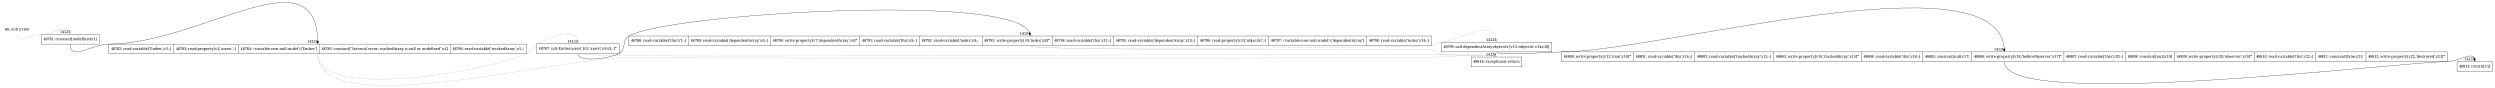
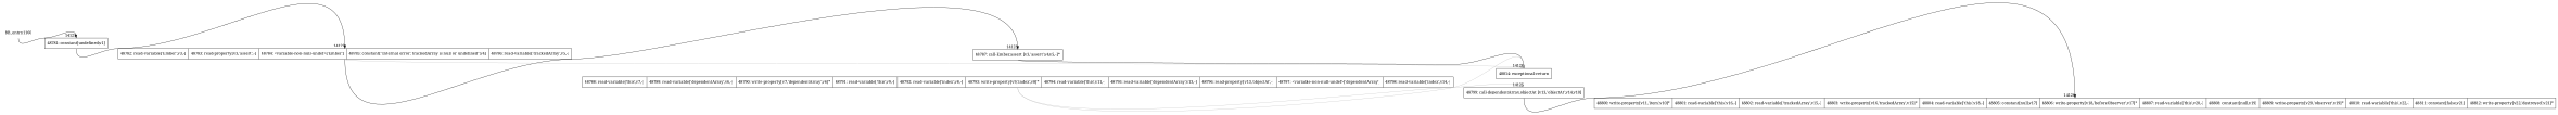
  digraph {
    fontname="Noto Serif"
    rankdir=LR
    node [fontname="Noto Serif" shape=record]
    edge [fontname="Noto Serif" headport=n tailport=s]
    n1 [label=BB_entry1160 shape=none]
    n2 [label="{48781: constant[undefined,v1]}"]
    n3 [label="{48782: read-variable['Ember',v3,-]|48783: read-property[v3,'assert',-]|48784: \<variable-non-null-undef\>['Ember']|48785: constant[\"Internal error: trackedArray is null or undefined\",v4]|48786: read-variable['trackedArray',v5,-]}"]
    n4 [label="{48787: call-Ember.assert [v3,'assert',v4,v5,-]*}"]
    n5 [label="{48814: exceptional-return}"]
    n6 [label="{48788: read-variable['this',v7,-]|48789: read-variable['dependentArray',v6,-]|48790: write-property[v7,'dependentArray',v6]*|48791: read-variable['this',v9,-]|48792: read-variable['index',v8,-]|48793: write-property[v9,'index',v8]*|48794: read-variable['this',v11,-]|48795: read-variable['dependentArray',v13,-]|48796: read-property[v13,'objectAt',-]|48797: \<variable-non-null-undef\>['dependentArray']|48798: read-variable['index',v14,-]}"]
    n7 [label="{48799: call-dependentArray.objectAt [v13,'objectAt',v14,v10]}"]
    n8 [label="{48800: write-property[v11,'item',v10]*|48801: read-variable['this',v16,-]|48802: read-variable['trackedArray',v15,-]|48803: write-property[v16,'trackedArray',v15]*|48804: read-variable['this',v18,-]|48805: constant[null,v17]|48806: write-property[v18,'beforeObserver',v17]*|48807: read-variable['this',v20,-]|48808: constant[null,v19]|48809: write-property[v20,'observer',v19]*|48810: read-variable['this',v22,-]|48811: constant[false,v21]|48812: write-property[v22,'destroyed',v21]*}"]
-   n9 [label="{48813: return[v1]}"]
-   n1 -> n2 [headlabel="    14121" color=gray]
+   n1 -> n2 [headlabel="    14121"]
    n2 -> n3 [headlabel="      14122"]
-   n3 -> n4 [headlabel="      14123" color=gray]
+   n3 -> n4 [headlabel="      14123"]
    n3 -> n5 [color=gray headlabel="      14128"]
-   n4 -> n5 [color=gray]
-   n4 -> n6 [headlabel="      14124"]
+   n4 -> n5 [color=black]
    n6 -> n5 [color=gray]
    n6 -> n7 [color=gray headlabel="      14125"]
    n7 -> n8 [headlabel="      14126"]
-   n8 -> n9 [headlabel="      14127"]
  }
